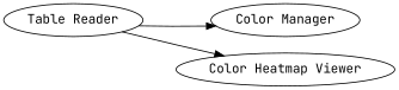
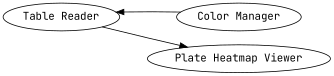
  digraph {
    fontname="JetBrains Mono"
    rankdir=LR
    node [fontname="JetBrains Mono"]
    edge [fontname="JetBrains Mono"]
    n1 [label="Table Reader"]
    n2 [label="Color Manager"]
-   n3 [label="Color Heatmap Viewer"]
-   n1 -> n2
+   n3 [label="Plate Heatmap Viewer"]
+   n2 -> n1
    n1 -> n3
  }
